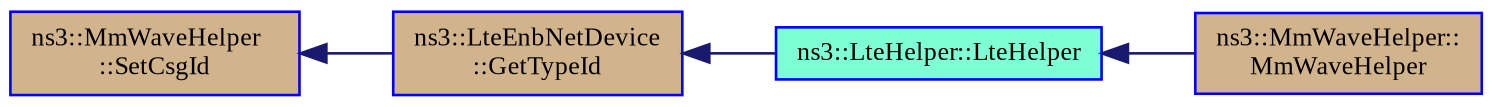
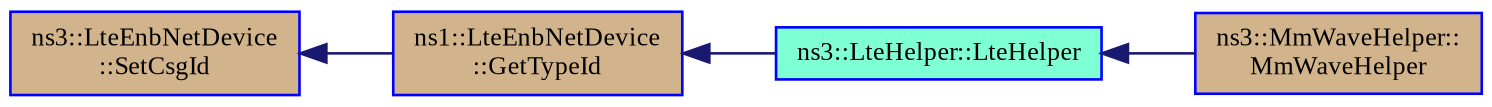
  digraph {
    fontname="Liberation Serif"
    rankdir=LR
    node [color=blue fillcolor=tan fontname="Liberation Serif" fontsize=10 shape=record style=filled]
    edge [color=midnightblue dir=back fontname="Liberation Serif" fontsize=10 labelfontname=Helvetica labelfontsize=10 style=solid]
-   n1 [fontcolor=black height=0.2 label="ns3::MmWaveHelper\l::SetCsgId" width=0.4]
-   n2 [height=0.2 label="ns3::LteEnbNetDevice\l::GetTypeId" width=0.4]
+   n1 [fontcolor=black height=0.2 label="ns3::LteEnbNetDevice\l::SetCsgId" width=0.4]
+   n2 [height=0.2 label="ns1::LteEnbNetDevice\l::GetTypeId" width=0.4]
    n3 [fillcolor=aquamarine height=0.2 label="ns3::LteHelper::LteHelper" width=0.4]
    n4 [height=0.2 label="ns3::MmWaveHelper::\lMmWaveHelper" width=0.4]
    n1 -> n2
    n2 -> n3
    n3 -> n4
  }
